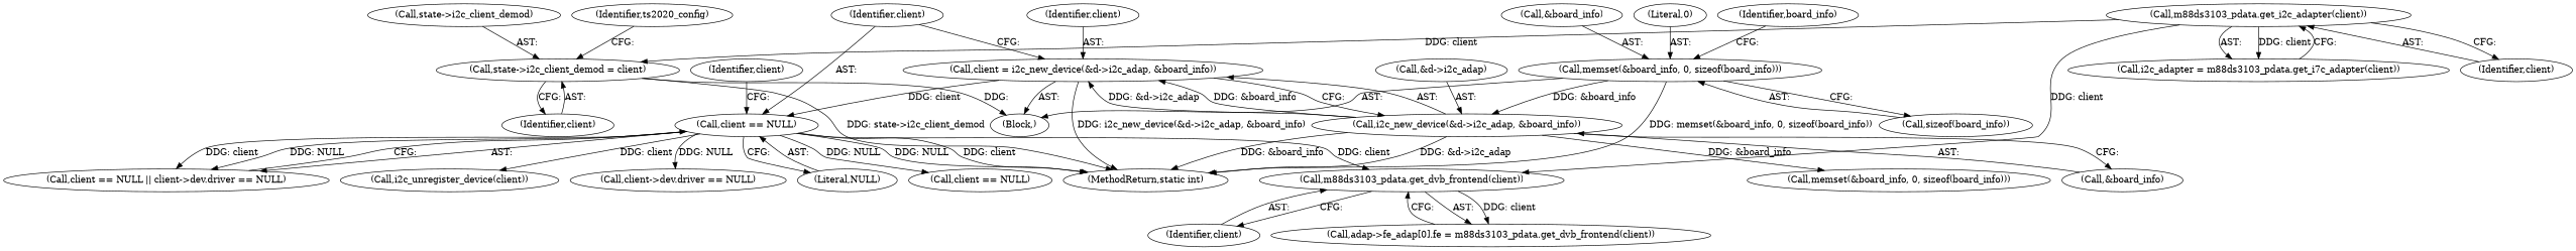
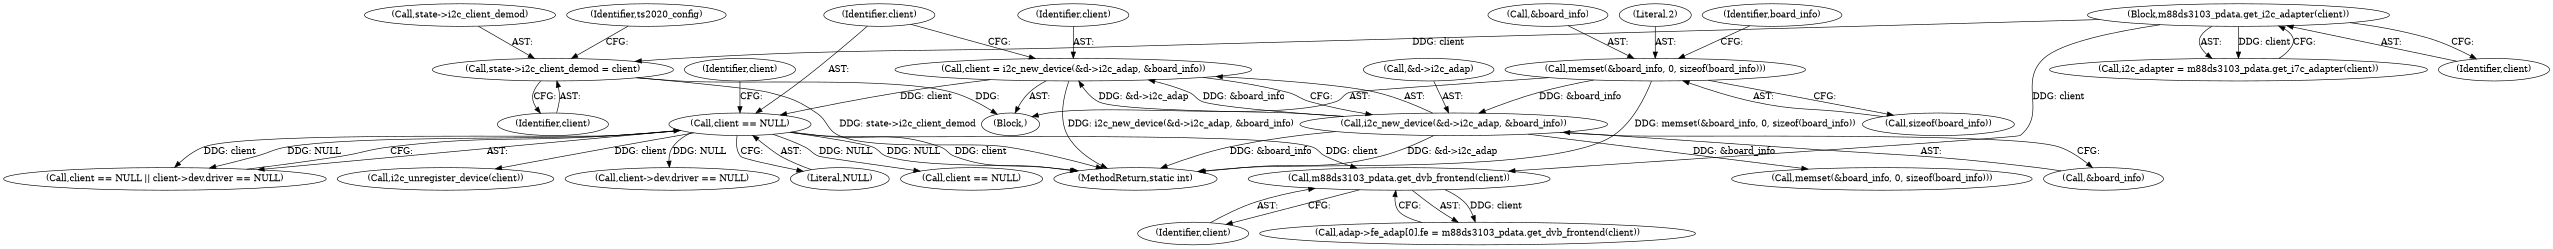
  digraph {
    n1 [label="(Call,state->i2c_client_demod = client)"]
    n2 [label="(Identifier,client)"]
    n3 [label="(MethodReturn,static int)"]
    n4 [label="(Block,)"]
-   n5 [label="(Call,m88ds3103_pdata.get_i2c_adapter(client))"]
+   n5 [label="(Block,m88ds3103_pdata.get_i2c_adapter(client))"]
    n6 [label="(Call,i2c_adapter = m88ds3103_pdata.get_i7c_adapter(client))"]
    n7 [label="(Identifier,client)"]
    n8 [label="(Call,m88ds3103_pdata.get_dvb_frontend(client))"]
    n9 [label="(Identifier,client)"]
    n10 [label="(Call,adap->fe_adap[0].fe = m88ds3103_pdata.get_dvb_frontend(client))"]
    n11 [label="(Call,client == NULL)"]
    n12 [label="(Call,client == NULL || client->dev.driver == NULL)"]
    n13 [label="(Call,i2c_unregister_device(client))"]
    n14 [label="(Call,client->dev.driver == NULL)"]
    n15 [label="(Literal,NULL)"]
    n16 [label="(Call,client == NULL)"]
    n17 [label="(Call,client = i2c_new_device(&d->i2c_adap, &board_info))"]
    n18 [label="(Call,i2c_new_device(&d->i2c_adap, &board_info))"]
    n19 [label="(Call,&board_info)"]
    n20 [label="(Call,memset(&board_info, 0, sizeof(board_info)))"]
    n21 [label="(Call,memset(&board_info, 0, sizeof(board_info)))"]
    n22 [label="(Call,sizeof(board_info))"]
    n23 [label="(Call,state->i2c_client_demod)"]
    n24 [label="(Call,&board_info)"]
    n25 [label="(Call,&d->i2c_adap)"]
    n26 [label="(Identifier,client)"]
    n27 [label="(Identifier,ts2020_config)"]
    n28 [label="(Identifier,client)"]
-   n29 [label="(Literal,0)"]
+   n29 [label="(Literal,2)"]
    n30 [label="(Identifier,client)"]
    n31 [label="(Identifier,board_info)"]
    n1 -> n2 [label="CFG: "]
    n1 -> n3 [label="DDG: state->i2c_client_demod"]
    n1 -> n4 [label="DDG: "]
    n2 -> n1 [label="AST: "]
    n5 -> n1 [label="DDG: client"]
    n5 -> n6 [label="AST: "]
    n5 -> n6 [label="DDG: client"]
    n5 -> n7 [label="CFG: "]
    n5 -> n8 [label="DDG: client"]
    n6 -> n5 [label="CFG: "]
    n7 -> n5 [label="AST: "]
    n8 -> n9 [label="CFG: "]
    n8 -> n10 [label="AST: "]
    n8 -> n10 [label="DDG: client"]
    n9 -> n8 [label="AST: "]
    n10 -> n8 [label="CFG: "]
    n11 -> n3 [label="DDG: NULL"]
    n11 -> n3 [label="DDG: client"]
    n11 -> n8 [label="DDG: client"]
    n11 -> n12 [label="AST: "]
    n11 -> n12 [label="DDG: client"]
    n11 -> n12 [label="DDG: NULL"]
    n11 -> n13 [label="DDG: client"]
    n11 -> n14 [label="DDG: NULL"]
    n11 -> n15 [label="CFG: "]
    n11 -> n16 [label="DDG: NULL"]
    n12 -> n11 [label="CFG: "]
    n15 -> n11 [label="AST: "]
    n17 -> n3 [label="DDG: i2c_new_device(&d->i2c_adap, &board_info)"]
    n17 -> n4 [label="AST: "]
    n17 -> n11 [label="DDG: client"]
    n17 -> n18 [label="CFG: "]
    n18 -> n3 [label="DDG: &board_info"]
    n18 -> n3 [label="DDG: &d->i2c_adap"]
    n18 -> n17 [label="AST: "]
    n18 -> n17 [label="DDG: &d->i2c_adap"]
    n18 -> n17 [label="DDG: &board_info"]
    n18 -> n19 [label="CFG: "]
    n18 -> n20 [label="DDG: &board_info"]
    n19 -> n18 [label="AST: "]
    n21 -> n3 [label="DDG: memset(&board_info, 0, sizeof(board_info))"]
    n21 -> n4 [label="AST: "]
    n21 -> n18 [label="DDG: &board_info"]
    n21 -> n22 [label="CFG: "]
    n22 -> n21 [label="AST: "]
    n23 -> n1 [label="AST: "]
    n24 -> n21 [label="AST: "]
    n25 -> n18 [label="AST: "]
    n26 -> n11 [label="CFG: "]
    n27 -> n1 [label="CFG: "]
    n28 -> n11 [label="AST: "]
    n28 -> n17 [label="CFG: "]
    n29 -> n21 [label="AST: "]
    n30 -> n17 [label="AST: "]
    n31 -> n21 [label="CFG: "]
  }
